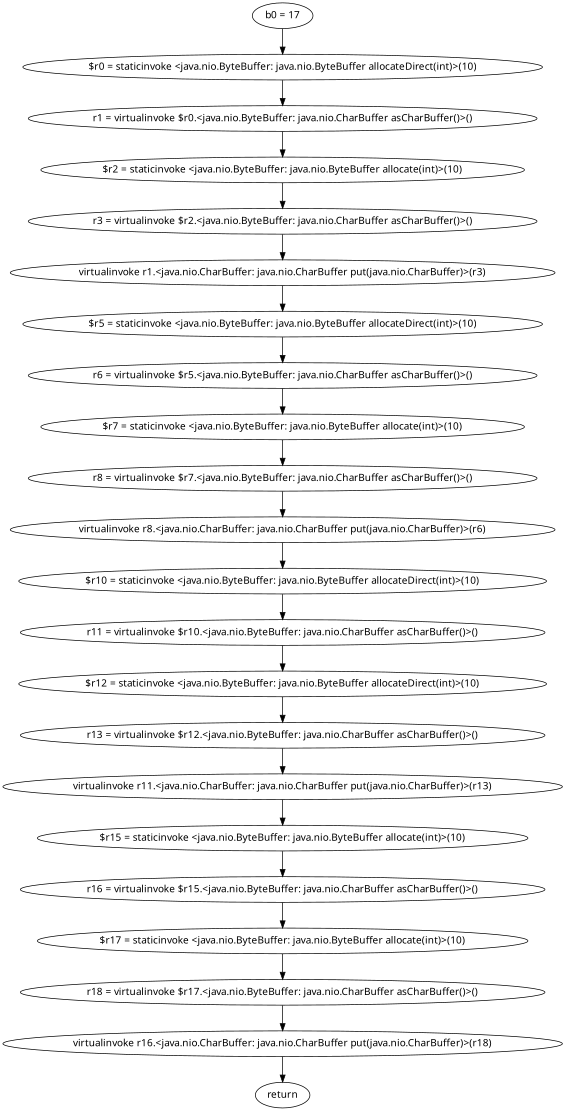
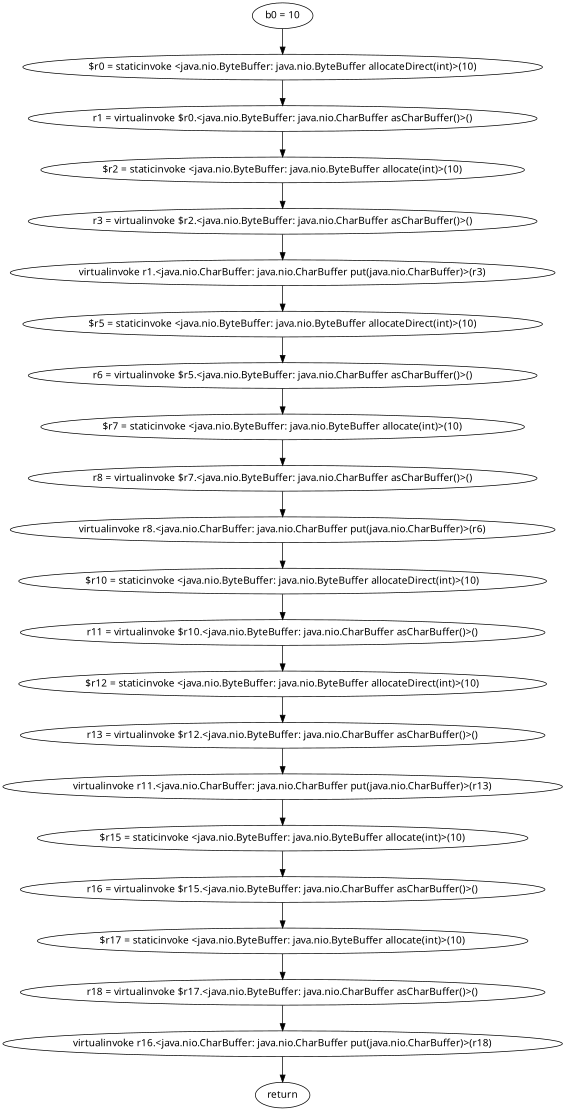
  digraph {
    fontname="Noto Sans"
    node [fontname="Noto Sans"]
    edge [fontname="Noto Sans"]
-   "b0 = 10" [label="b0 = 17"]
+   "b0 = 10"
    "$r0 = staticinvoke <java.nio.ByteBuffer: java.nio.ByteBuffer allocateDirect(int)>(10)"
    "r1 = virtualinvoke $r0.<java.nio.ByteBuffer: java.nio.CharBuffer asCharBuffer()>()"
    "$r2 = staticinvoke <java.nio.ByteBuffer: java.nio.ByteBuffer allocate(int)>(10)"
    "r3 = virtualinvoke $r2.<java.nio.ByteBuffer: java.nio.CharBuffer asCharBuffer()>()"
    "virtualinvoke r1.<java.nio.CharBuffer: java.nio.CharBuffer put(java.nio.CharBuffer)>(r3)"
    "$r5 = staticinvoke <java.nio.ByteBuffer: java.nio.ByteBuffer allocateDirect(int)>(10)"
    "r6 = virtualinvoke $r5.<java.nio.ByteBuffer: java.nio.CharBuffer asCharBuffer()>()"
    "$r7 = staticinvoke <java.nio.ByteBuffer: java.nio.ByteBuffer allocate(int)>(10)"
    "r8 = virtualinvoke $r7.<java.nio.ByteBuffer: java.nio.CharBuffer asCharBuffer()>()"
    "virtualinvoke r8.<java.nio.CharBuffer: java.nio.CharBuffer put(java.nio.CharBuffer)>(r6)"
    "$r10 = staticinvoke <java.nio.ByteBuffer: java.nio.ByteBuffer allocateDirect(int)>(10)"
    "r11 = virtualinvoke $r10.<java.nio.ByteBuffer: java.nio.CharBuffer asCharBuffer()>()"
    "$r12 = staticinvoke <java.nio.ByteBuffer: java.nio.ByteBuffer allocateDirect(int)>(10)"
    "r13 = virtualinvoke $r12.<java.nio.ByteBuffer: java.nio.CharBuffer asCharBuffer()>()"
    "virtualinvoke r11.<java.nio.CharBuffer: java.nio.CharBuffer put(java.nio.CharBuffer)>(r13)"
    "$r15 = staticinvoke <java.nio.ByteBuffer: java.nio.ByteBuffer allocate(int)>(10)"
    "r16 = virtualinvoke $r15.<java.nio.ByteBuffer: java.nio.CharBuffer asCharBuffer()>()"
    "$r17 = staticinvoke <java.nio.ByteBuffer: java.nio.ByteBuffer allocate(int)>(10)"
    "r18 = virtualinvoke $r17.<java.nio.ByteBuffer: java.nio.CharBuffer asCharBuffer()>()"
    "virtualinvoke r16.<java.nio.CharBuffer: java.nio.CharBuffer put(java.nio.CharBuffer)>(r18)"
    return
    "b0 = 10" -> "$r0 = staticinvoke <java.nio.ByteBuffer: java.nio.ByteBuffer allocateDirect(int)>(10)"
    "$r0 = staticinvoke <java.nio.ByteBuffer: java.nio.ByteBuffer allocateDirect(int)>(10)" -> "r1 = virtualinvoke $r0.<java.nio.ByteBuffer: java.nio.CharBuffer asCharBuffer()>()"
    "r1 = virtualinvoke $r0.<java.nio.ByteBuffer: java.nio.CharBuffer asCharBuffer()>()" -> "$r2 = staticinvoke <java.nio.ByteBuffer: java.nio.ByteBuffer allocate(int)>(10)"
    "$r2 = staticinvoke <java.nio.ByteBuffer: java.nio.ByteBuffer allocate(int)>(10)" -> "r3 = virtualinvoke $r2.<java.nio.ByteBuffer: java.nio.CharBuffer asCharBuffer()>()"
    "r3 = virtualinvoke $r2.<java.nio.ByteBuffer: java.nio.CharBuffer asCharBuffer()>()" -> "virtualinvoke r1.<java.nio.CharBuffer: java.nio.CharBuffer put(java.nio.CharBuffer)>(r3)"
    "virtualinvoke r1.<java.nio.CharBuffer: java.nio.CharBuffer put(java.nio.CharBuffer)>(r3)" -> "$r5 = staticinvoke <java.nio.ByteBuffer: java.nio.ByteBuffer allocateDirect(int)>(10)"
    "$r5 = staticinvoke <java.nio.ByteBuffer: java.nio.ByteBuffer allocateDirect(int)>(10)" -> "r6 = virtualinvoke $r5.<java.nio.ByteBuffer: java.nio.CharBuffer asCharBuffer()>()"
    "r6 = virtualinvoke $r5.<java.nio.ByteBuffer: java.nio.CharBuffer asCharBuffer()>()" -> "$r7 = staticinvoke <java.nio.ByteBuffer: java.nio.ByteBuffer allocate(int)>(10)"
    "$r7 = staticinvoke <java.nio.ByteBuffer: java.nio.ByteBuffer allocate(int)>(10)" -> "r8 = virtualinvoke $r7.<java.nio.ByteBuffer: java.nio.CharBuffer asCharBuffer()>()"
    "r8 = virtualinvoke $r7.<java.nio.ByteBuffer: java.nio.CharBuffer asCharBuffer()>()" -> "virtualinvoke r8.<java.nio.CharBuffer: java.nio.CharBuffer put(java.nio.CharBuffer)>(r6)"
    "virtualinvoke r8.<java.nio.CharBuffer: java.nio.CharBuffer put(java.nio.CharBuffer)>(r6)" -> "$r10 = staticinvoke <java.nio.ByteBuffer: java.nio.ByteBuffer allocateDirect(int)>(10)"
    "$r10 = staticinvoke <java.nio.ByteBuffer: java.nio.ByteBuffer allocateDirect(int)>(10)" -> "r11 = virtualinvoke $r10.<java.nio.ByteBuffer: java.nio.CharBuffer asCharBuffer()>()"
    "r11 = virtualinvoke $r10.<java.nio.ByteBuffer: java.nio.CharBuffer asCharBuffer()>()" -> "$r12 = staticinvoke <java.nio.ByteBuffer: java.nio.ByteBuffer allocateDirect(int)>(10)"
    "$r12 = staticinvoke <java.nio.ByteBuffer: java.nio.ByteBuffer allocateDirect(int)>(10)" -> "r13 = virtualinvoke $r12.<java.nio.ByteBuffer: java.nio.CharBuffer asCharBuffer()>()"
    "r13 = virtualinvoke $r12.<java.nio.ByteBuffer: java.nio.CharBuffer asCharBuffer()>()" -> "virtualinvoke r11.<java.nio.CharBuffer: java.nio.CharBuffer put(java.nio.CharBuffer)>(r13)"
    "virtualinvoke r11.<java.nio.CharBuffer: java.nio.CharBuffer put(java.nio.CharBuffer)>(r13)" -> "$r15 = staticinvoke <java.nio.ByteBuffer: java.nio.ByteBuffer allocate(int)>(10)"
    "$r15 = staticinvoke <java.nio.ByteBuffer: java.nio.ByteBuffer allocate(int)>(10)" -> "r16 = virtualinvoke $r15.<java.nio.ByteBuffer: java.nio.CharBuffer asCharBuffer()>()"
    "r16 = virtualinvoke $r15.<java.nio.ByteBuffer: java.nio.CharBuffer asCharBuffer()>()" -> "$r17 = staticinvoke <java.nio.ByteBuffer: java.nio.ByteBuffer allocate(int)>(10)"
    "$r17 = staticinvoke <java.nio.ByteBuffer: java.nio.ByteBuffer allocate(int)>(10)" -> "r18 = virtualinvoke $r17.<java.nio.ByteBuffer: java.nio.CharBuffer asCharBuffer()>()"
    "r18 = virtualinvoke $r17.<java.nio.ByteBuffer: java.nio.CharBuffer asCharBuffer()>()" -> "virtualinvoke r16.<java.nio.CharBuffer: java.nio.CharBuffer put(java.nio.CharBuffer)>(r18)"
    "virtualinvoke r16.<java.nio.CharBuffer: java.nio.CharBuffer put(java.nio.CharBuffer)>(r18)" -> return
  }
